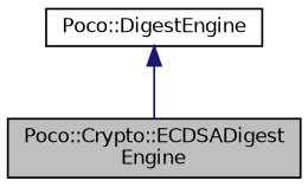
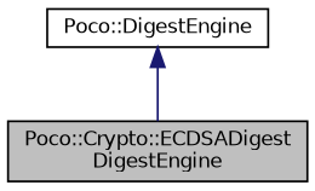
  digraph {
    node [color=black fontname=Helvetica fontsize=10 shape=record style=filled]
-   n1 [fillcolor=grey75 fontcolor=black height=0.2 label="Poco::Crypto::ECDSADigest\lEngine" width=0.4]
+   n1 [fillcolor=grey75 fontcolor=black height=0.2 label="Poco::Crypto::ECDSADigest\lDigestEngine" width=0.4]
    n2 [fillcolor=white height=0.2 label="Poco::DigestEngine" width=0.4]
    n2 -> n1 [color=midnightblue dir=back fontname=Helvetica fontsize=10 labelfontname=Helvetica labelfontsize=10 style=solid]
  }
